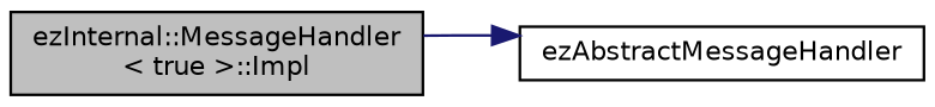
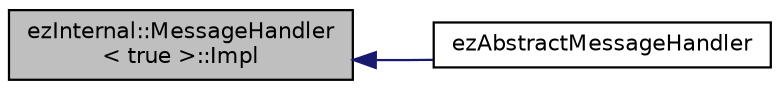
  digraph {
    rankdir=LR
    node [color=black fontname=Helvetica fontsize=10 shape=record style=filled]
    n1 [fillcolor=grey75 fontcolor=black height=0.2 label="ezInternal::MessageHandler\l\< true \>::Impl" width=0.4]
    n2 [fillcolor=white height=0.2 label=ezAbstractMessageHandler width=0.4]
-   n2 -> n1 [color=midnightblue dir=back fontname=Helvetica fontsize=10 labelfontname=Helvetica labelfontsize=10 style=solid]
+   n1 -> n2 [color=midnightblue dir=back fontname=Helvetica fontsize=10 labelfontname=Helvetica labelfontsize=10 style=solid]
  }
